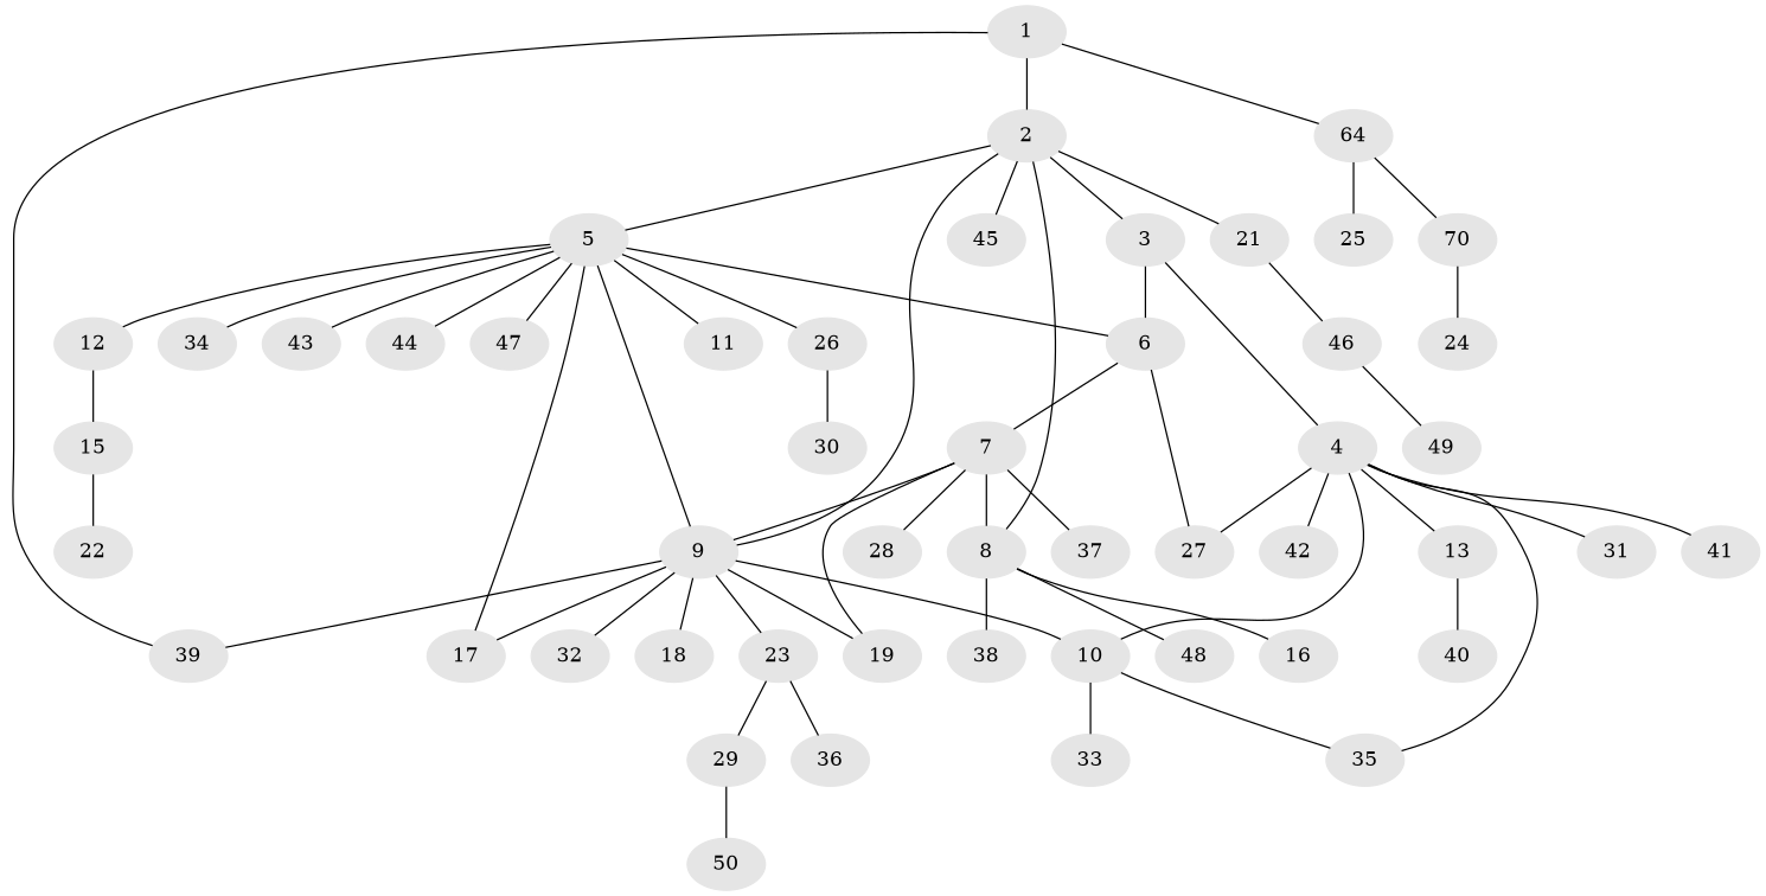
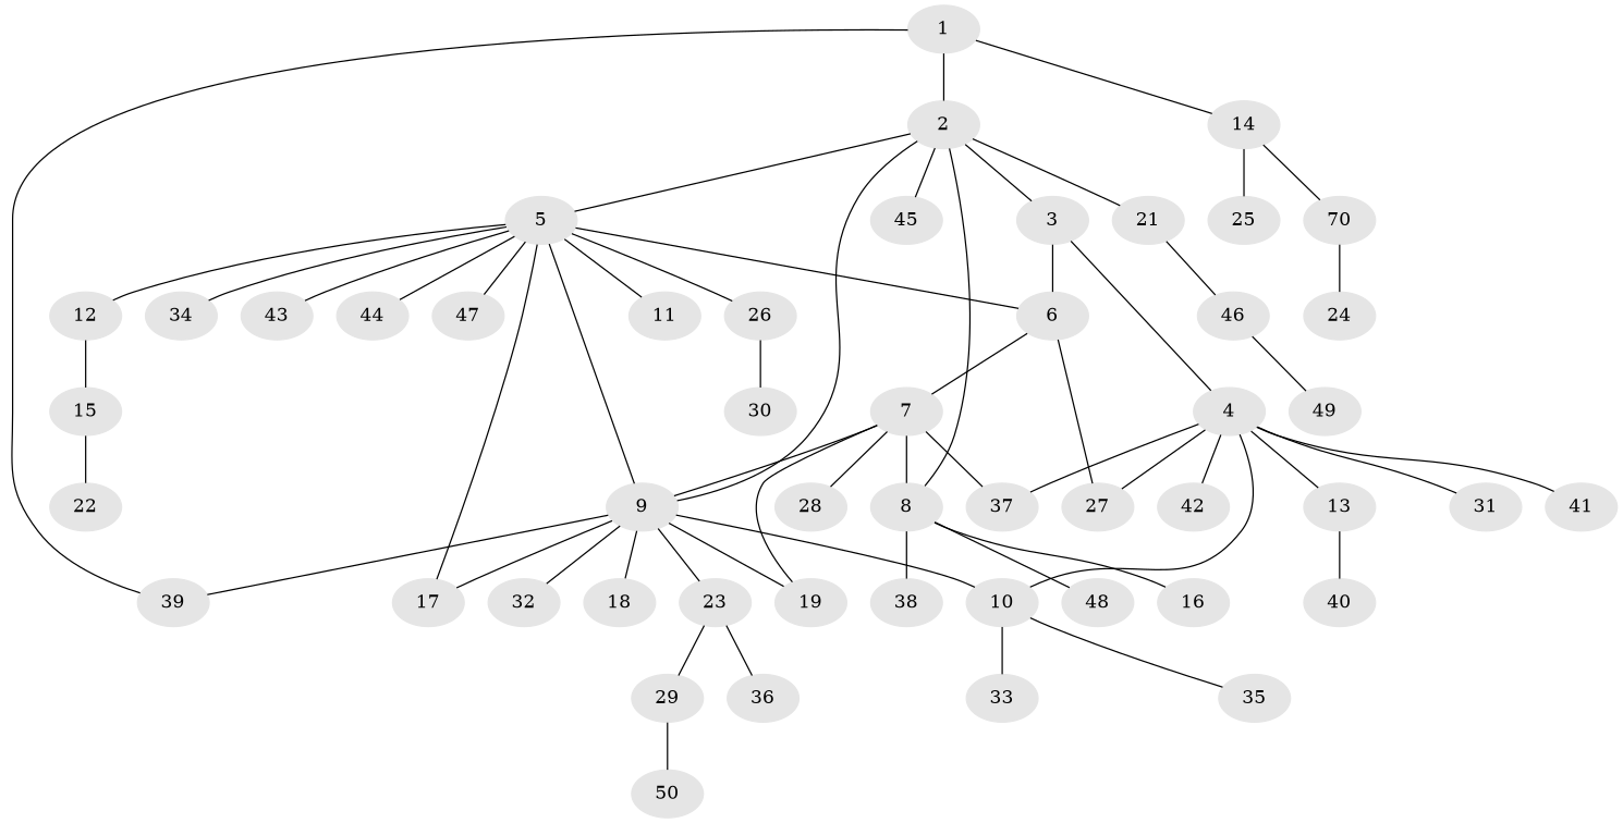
  graph {
    node [color=gray90 style=filled]
    1
    2
-   14 [label=64]
+   14
    39
    3
    5
    8
    9
    21
    45
    n11 [label=70]
    25
    4
    6
    11
    12
    17
    26
    34
    43
    44
    47
    16
    38
    48
    10
    19
    18
    23
    32
    46
    13
    27
    31
    37
    41
    42
    7
    33
    35
    40
    15
    30
    28
    29
    36
    22
    24
    49
    50
    1 -- 2
    1 -- 14
    1 -- 39
    2 -- 3
    2 -- 5
    2 -- 8
    2 -- 9
    2 -- 21
    2 -- 45
    14 -- n11
    14 -- 25
    3 -- 4
    3 -- 6
    5 -- 9
    5 -- 6
    5 -- 11
    5 -- 12
    5 -- 17
    5 -- 26
    5 -- 34
    5 -- 43
    5 -- 44
    5 -- 47
    8 -- 16
    8 -- 38
    8 -- 48
    9 -- 39
    9 -- 17
    9 -- 10
    9 -- 19
    9 -- 18
    9 -- 23
    9 -- 32
    21 -- 46
    n11 -- 24
    4 -- 10
    4 -- 13
    4 -- 27
    4 -- 31
-   4 -- 35
+   4 -- 37
    4 -- 41
    4 -- 42
    6 -- 27
    6 -- 7
    12 -- 15
    26 -- 30
    10 -- 33
    10 -- 35
    23 -- 29
    23 -- 36
    46 -- 49
    13 -- 40
    7 -- 8
    7 -- 9
    7 -- 19
    7 -- 37
    7 -- 28
    15 -- 22
    29 -- 50
  }
